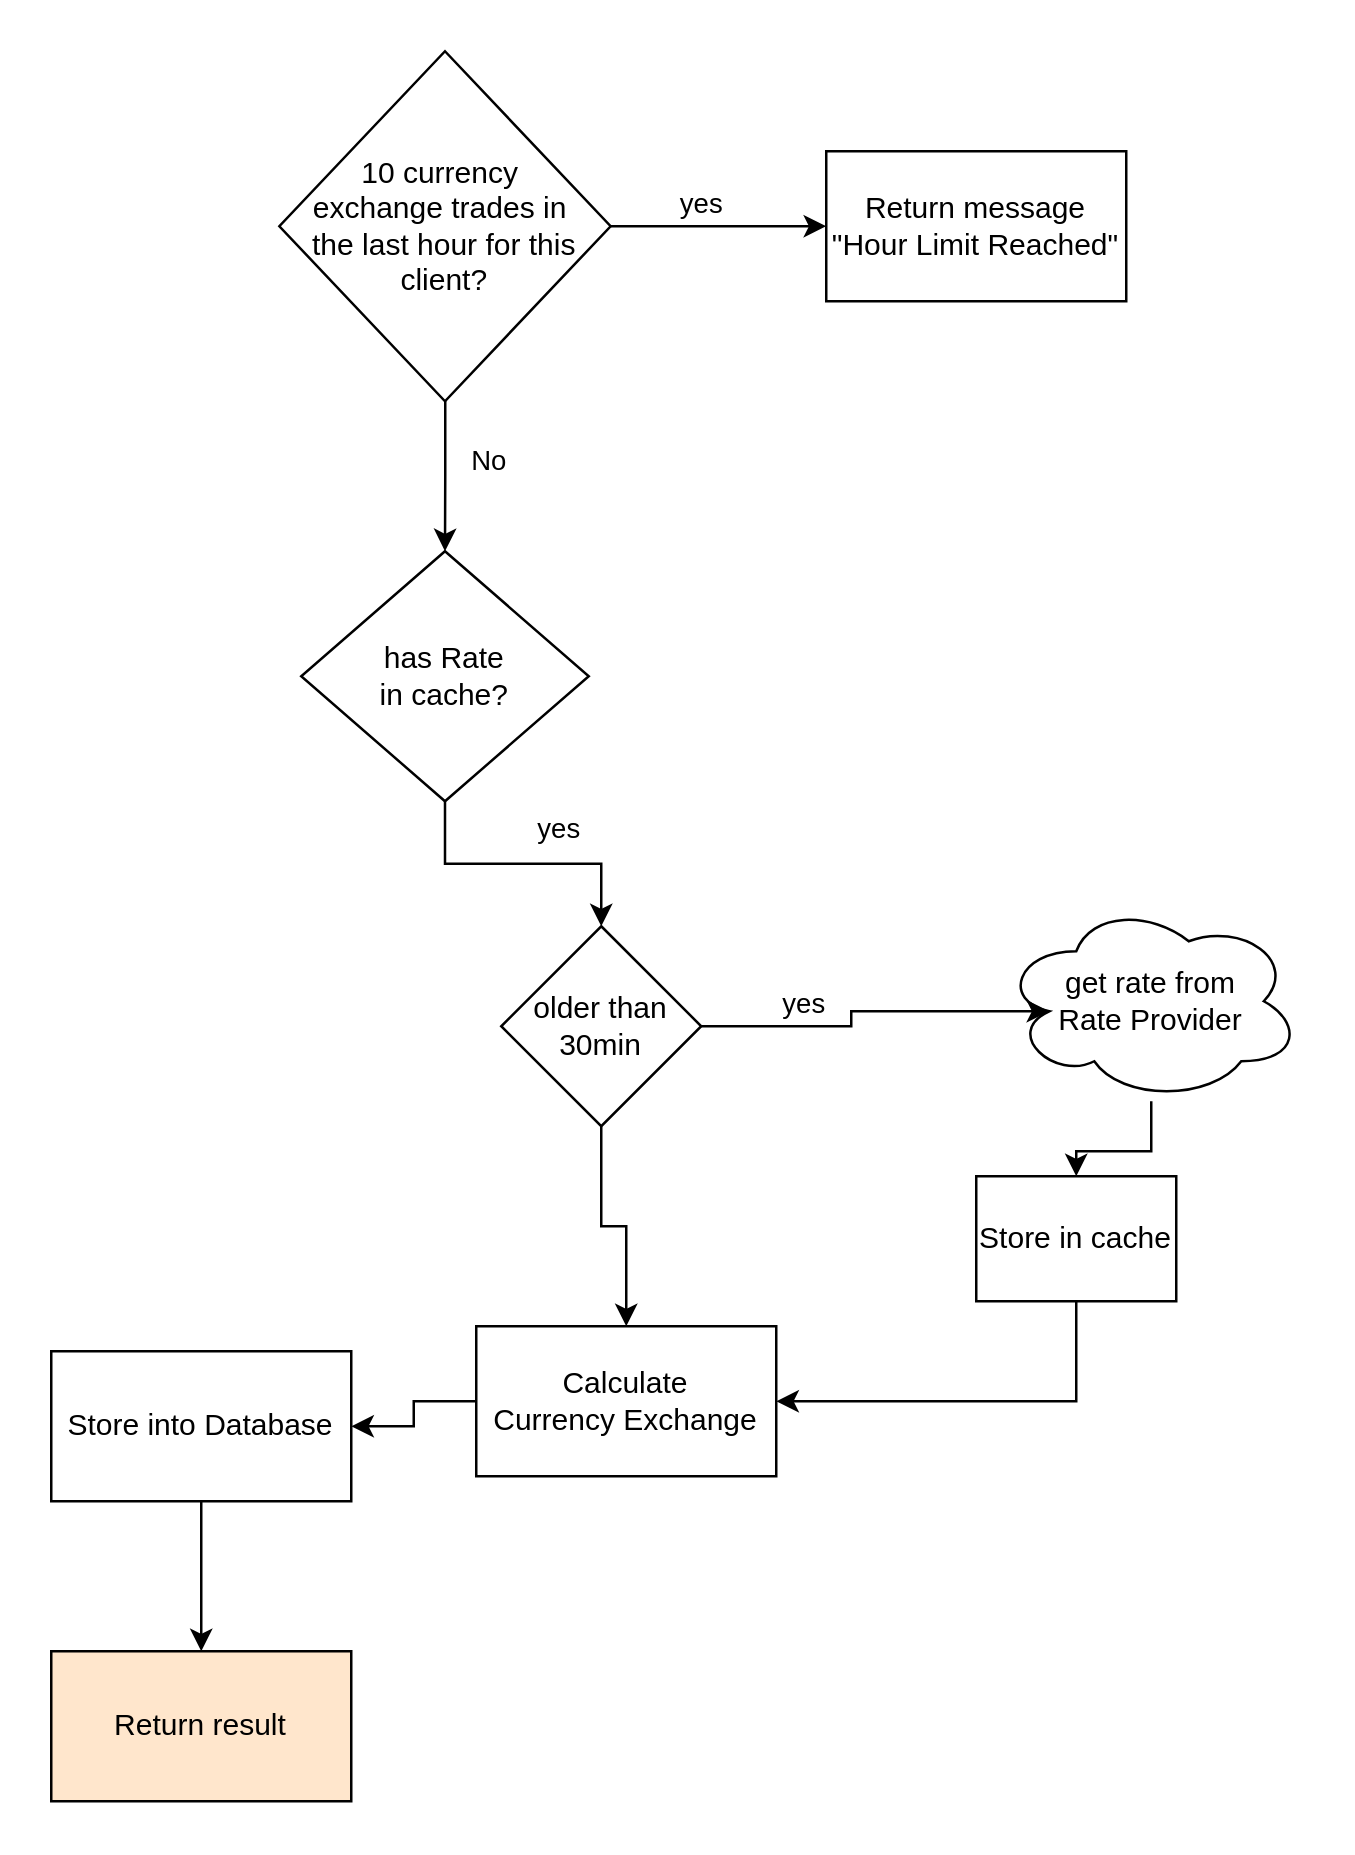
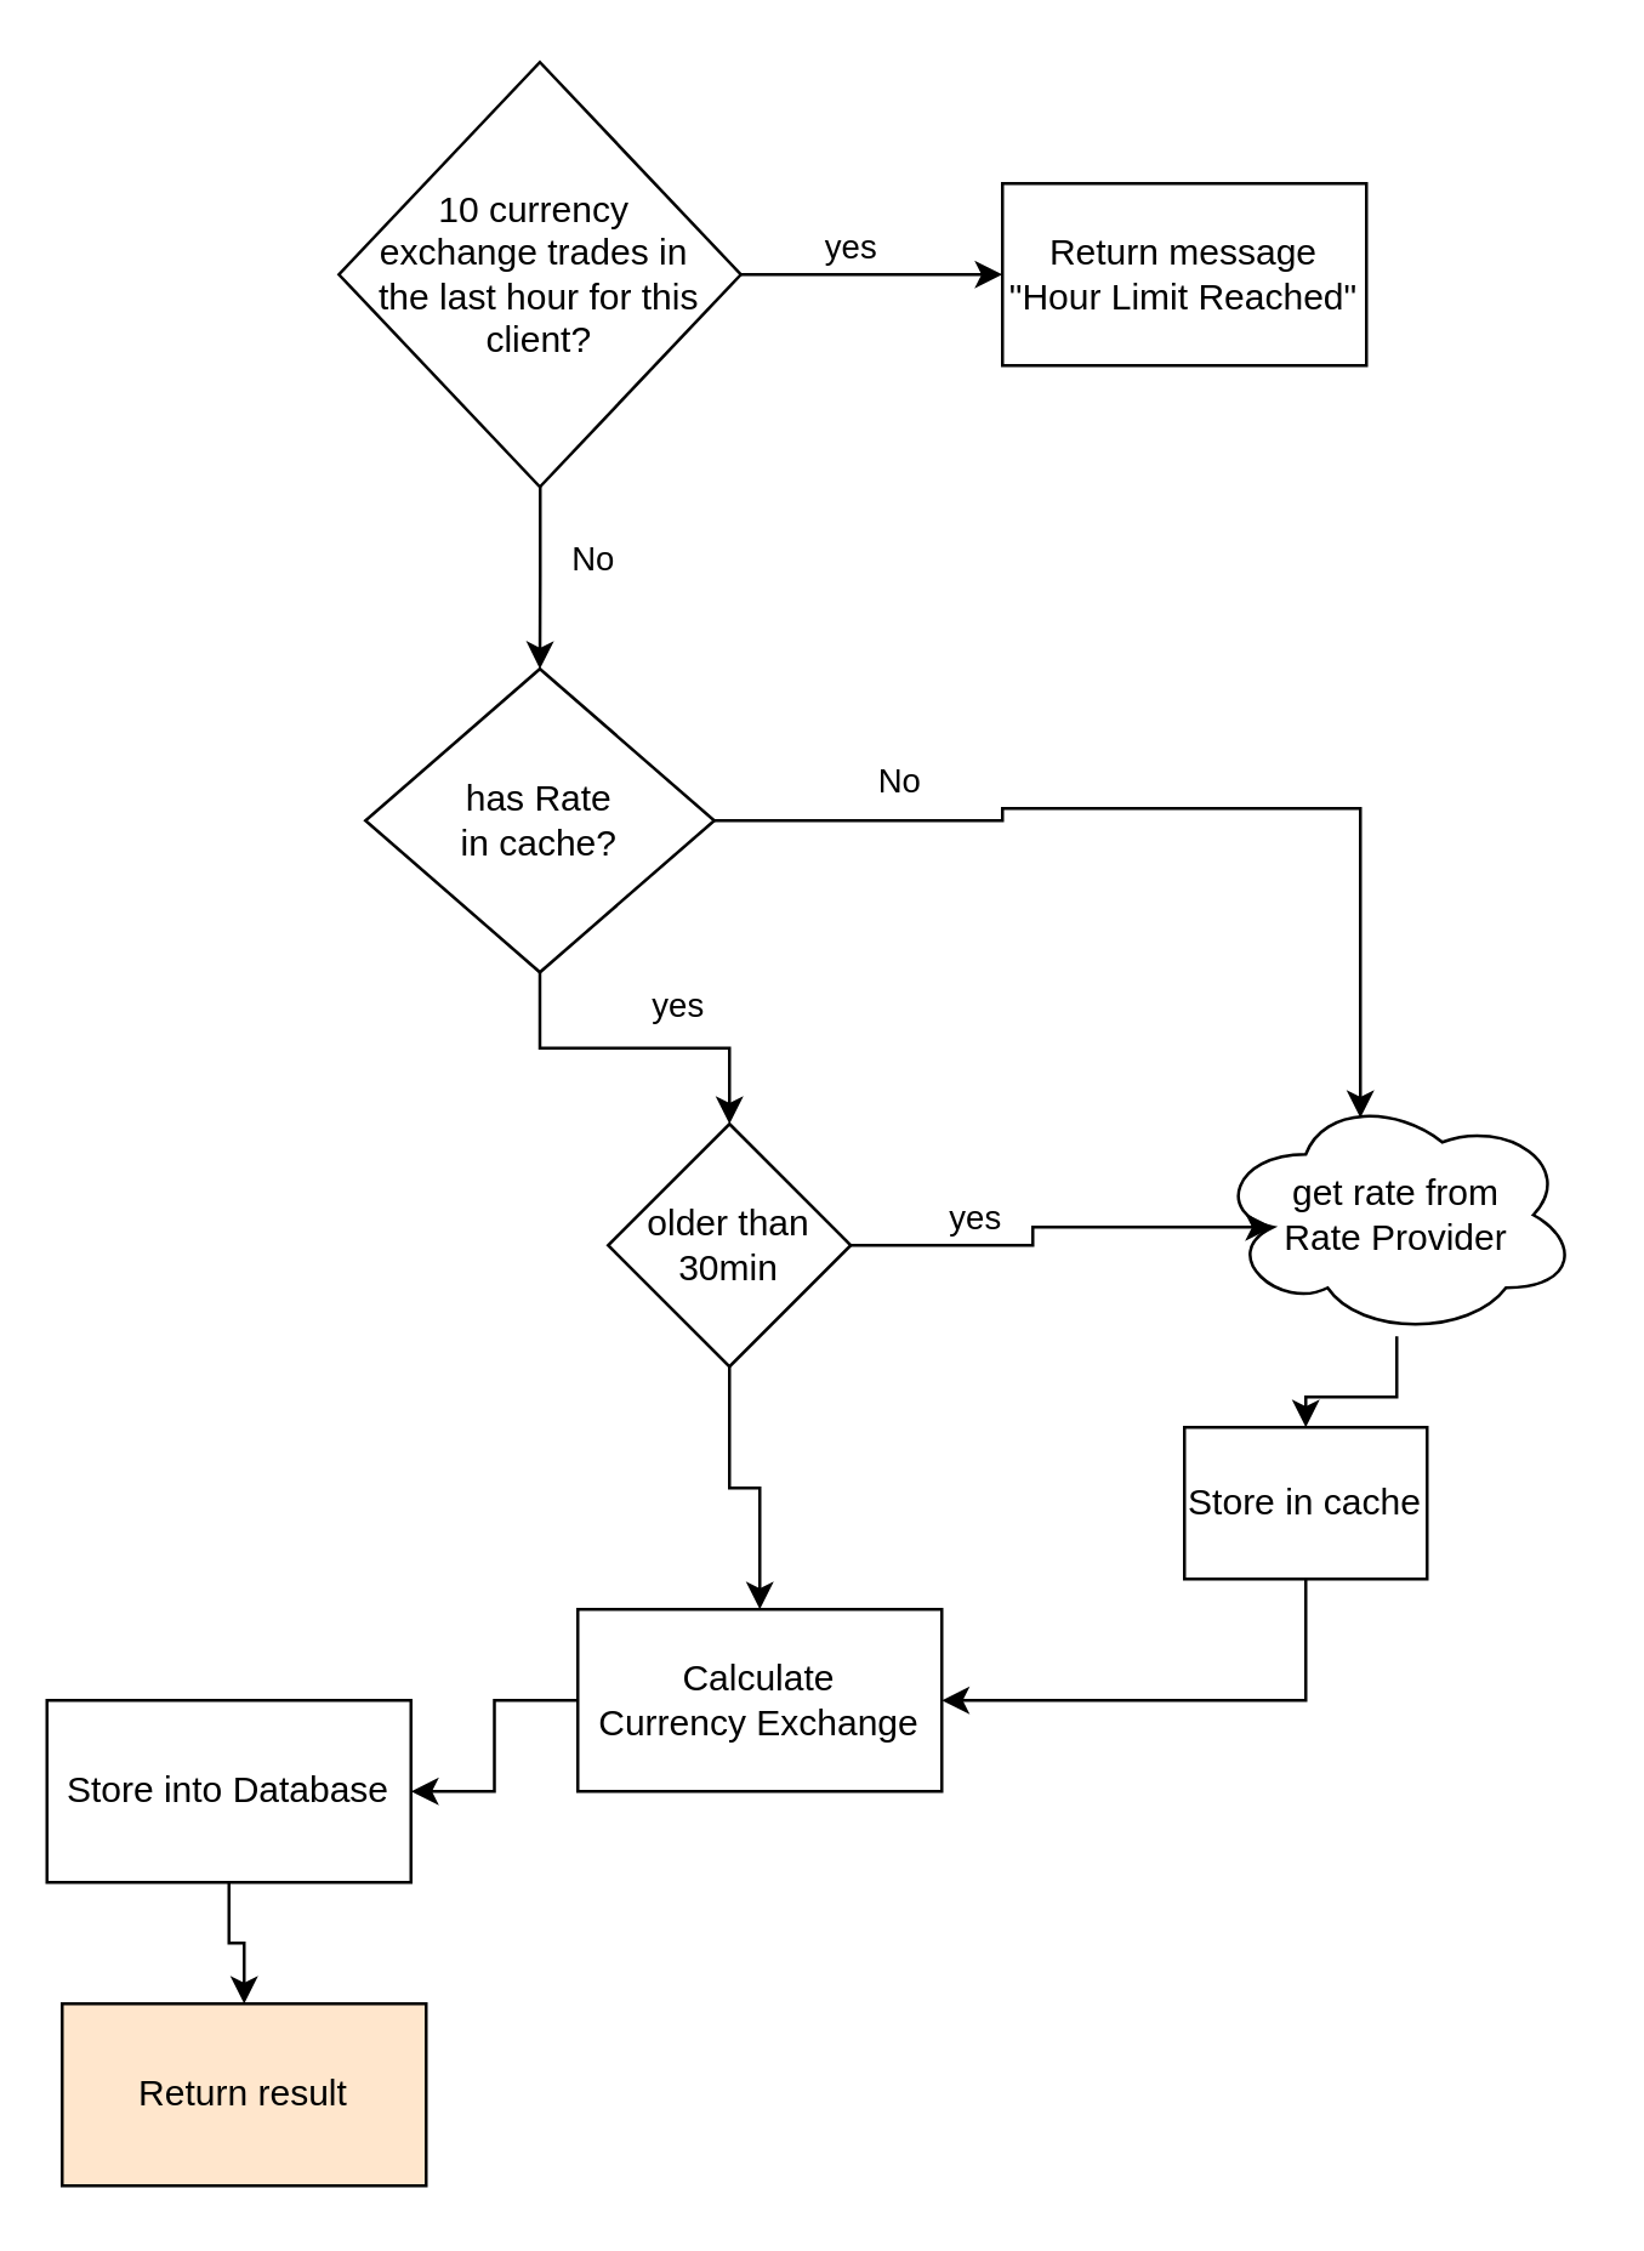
  <mxCell id="0" />
  <mxCell id="1" parent="0" />
  <mxCell id="2" style="edgeStyle=orthogonalEdgeStyle;rounded=0;orthogonalLoop=1;jettySize=auto;html=1;" edge="1" parent="1" source="3" target="16"><mxGeometry relative="1" as="geometry" /></mxCell>
  <mxCell id="3" value="&lt;div&gt;get rate from&lt;/div&gt;Rate Provider" style="ellipse;shape=cloud;whiteSpace=wrap;html=1;" vertex="1" parent="1"><mxGeometry x="400" y="360" width="120" height="80" as="geometry" /></mxCell>
  <mxCell id="4" style="edgeStyle=orthogonalEdgeStyle;rounded=0;orthogonalLoop=1;jettySize=auto;html=1;exitX=0.5;exitY=1;exitDx=0;exitDy=0;entryX=0.5;entryY=0;entryDx=0;entryDy=0;" edge="1" parent="1" source="6" target="10"><mxGeometry relative="1" as="geometry"><mxPoint x="245" y="360" as="targetPoint" /></mxGeometry></mxCell>
  <mxCell id="5" value="yes" style="edgeLabel;html=1;align=center;verticalAlign=middle;resizable=0;points=[];" vertex="1" connectable="0" parent="4"><mxGeometry x="-0.1" relative="1" as="geometry"><mxPoint x="19" y="-15" as="offset" /></mxGeometry></mxCell>
  <mxCell id="6" value="&lt;div&gt;has Rate&lt;/div&gt;&lt;div&gt;in cache?&lt;br&gt;&lt;/div&gt;" style="rhombus;whiteSpace=wrap;html=1;" vertex="1" parent="1"><mxGeometry x="120" y="220" width="115" height="100" as="geometry" /></mxCell>
+ <mxCell id="7" style="edgeStyle=orthogonalEdgeStyle;rounded=0;orthogonalLoop=1;jettySize=auto;html=1;exitX=1;exitY=0.5;exitDx=0;exitDy=0;entryX=0.4;entryY=0.1;entryDx=0;entryDy=0;entryPerimeter=0;" edge="1" parent="1" source="6" target="3"><mxGeometry relative="1" as="geometry"><Array as="points"><mxPoint x="330" y="270" /><mxPoint x="330" y="266" /><mxPoint x="448" y="266" /></Array></mxGeometry></mxCell>
+ <mxCell id="8" value="No" style="edgeLabel;html=1;align=center;verticalAlign=middle;resizable=0;points=[];" vertex="1" connectable="0" parent="7"><mxGeometry x="-0.372" y="2" relative="1" as="geometry"><mxPoint x="-36" y="-8" as="offset" /></mxGeometry></mxCell>
  <mxCell id="9" style="edgeStyle=orthogonalEdgeStyle;rounded=0;orthogonalLoop=1;jettySize=auto;html=1;exitX=0.5;exitY=1;exitDx=0;exitDy=0;entryX=0.5;entryY=0;entryDx=0;entryDy=0;" edge="1" parent="1" source="10" target="14"><mxGeometry relative="1" as="geometry" /></mxCell>
  <mxCell id="10" value="&lt;div&gt;older than&lt;/div&gt;&lt;div&gt;30min&lt;br&gt;&lt;/div&gt;" style="rhombus;whiteSpace=wrap;html=1;" vertex="1" parent="1"><mxGeometry x="200" y="370" width="80" height="80" as="geometry" /></mxCell>
  <mxCell id="11" style="edgeStyle=orthogonalEdgeStyle;rounded=0;orthogonalLoop=1;jettySize=auto;html=1;exitX=1;exitY=0.5;exitDx=0;exitDy=0;entryX=0.16;entryY=0.55;entryDx=0;entryDy=0;entryPerimeter=0;" edge="1" parent="1" source="10" target="3"><mxGeometry relative="1" as="geometry" /></mxCell>
  <mxCell id="12" value="&lt;div&gt;yes&lt;/div&gt;" style="edgeLabel;html=1;align=center;verticalAlign=middle;resizable=0;points=[];" vertex="1" connectable="0" parent="11"><mxGeometry x="-0.38" relative="1" as="geometry"><mxPoint x="-5" y="-10" as="offset" /></mxGeometry></mxCell>
  <mxCell id="13" style="edgeStyle=orthogonalEdgeStyle;rounded=0;orthogonalLoop=1;jettySize=auto;html=1;entryX=1;entryY=0.5;entryDx=0;entryDy=0;" edge="1" parent="1" source="14" target="18"><mxGeometry relative="1" as="geometry" /></mxCell>
  <mxCell id="14" value="&lt;div&gt;Calculate&lt;/div&gt;&lt;div&gt;Currency Exchange&lt;br&gt;&lt;/div&gt;" style="rounded=0;whiteSpace=wrap;html=1;" vertex="1" parent="1"><mxGeometry x="190" y="530" width="120" height="60" as="geometry" /></mxCell>
  <mxCell id="15" style="edgeStyle=orthogonalEdgeStyle;rounded=0;orthogonalLoop=1;jettySize=auto;html=1;exitX=0.5;exitY=1;exitDx=0;exitDy=0;entryX=1;entryY=0.5;entryDx=0;entryDy=0;" edge="1" parent="1" source="16" target="14"><mxGeometry relative="1" as="geometry" /></mxCell>
  <mxCell id="16" value="&lt;div&gt;Store in cache&lt;/div&gt;" style="rounded=0;whiteSpace=wrap;html=1;" vertex="1" parent="1"><mxGeometry x="390" y="470" width="80" height="50" as="geometry" /></mxCell>
  <mxCell id="17" style="edgeStyle=orthogonalEdgeStyle;rounded=0;orthogonalLoop=1;jettySize=auto;html=1;entryX=0.5;entryY=0;entryDx=0;entryDy=0;" edge="1" parent="1" source="18" target="19"><mxGeometry relative="1" as="geometry" /></mxCell>
- <mxCell id="18" value="&lt;div&gt;Store into Database&lt;/div&gt;" style="rounded=0;whiteSpace=wrap;html=1;" vertex="1" parent="1"><mxGeometry x="20" y="540" width="120" height="60" as="geometry" /></mxCell>
+ <mxCell id="18" value="&lt;div&gt;Store into Database&lt;/div&gt;" style="rounded=0;whiteSpace=wrap;html=1;" vertex="1" parent="1"><mxGeometry x="15" y="560" width="120" height="60" as="geometry" /></mxCell>
  <mxCell id="19" value="Return result" style="rounded=0;whiteSpace=wrap;html=1;fillColor=#ffe6cc;" vertex="1" parent="1"><mxGeometry x="20" y="660" width="120" height="60" as="geometry" /></mxCell>
  <mxCell id="20" style="edgeStyle=orthogonalEdgeStyle;rounded=0;orthogonalLoop=1;jettySize=auto;html=1;entryX=0.5;entryY=0;entryDx=0;entryDy=0;" edge="1" parent="1" source="24" target="6"><mxGeometry relative="1" as="geometry" /></mxCell>
  <mxCell id="21" value="No" style="edgeLabel;html=1;align=center;verticalAlign=middle;resizable=0;points=[];" vertex="1" connectable="0" parent="20"><mxGeometry x="-0.199" y="2" relative="1" as="geometry"><mxPoint x="15" as="offset" /></mxGeometry></mxCell>
  <mxCell id="22" value="" style="edgeStyle=orthogonalEdgeStyle;rounded=0;orthogonalLoop=1;jettySize=auto;html=1;" edge="1" parent="1" source="24" target="25"><mxGeometry relative="1" as="geometry" /></mxCell>
  <mxCell id="23" value="&lt;div&gt;yes&lt;/div&gt;" style="edgeLabel;html=1;align=center;verticalAlign=middle;resizable=0;points=[];" vertex="1" connectable="0" parent="22"><mxGeometry x="-0.183" y="3" relative="1" as="geometry"><mxPoint x="1" y="-7" as="offset" /></mxGeometry></mxCell>
  <mxCell id="24" value="&lt;div&gt;10 currency&amp;nbsp;&lt;/div&gt;&lt;div&gt;exchange trades in&amp;nbsp;&lt;/div&gt;&lt;div&gt;the last hour for this client?&lt;/div&gt;" style="rhombus;whiteSpace=wrap;html=1;" vertex="1" parent="1"><mxGeometry x="111.25" y="20" width="132.5" height="140" as="geometry" /></mxCell>
  <mxCell id="25" value="&lt;div&gt;Return message&lt;/div&gt;&lt;div&gt;&quot;Hour Limit Reached&quot;&lt;br&gt;&lt;/div&gt;" style="whiteSpace=wrap;html=1;" vertex="1" parent="1"><mxGeometry x="330" y="60" width="120" height="60" as="geometry" /></mxCell>
